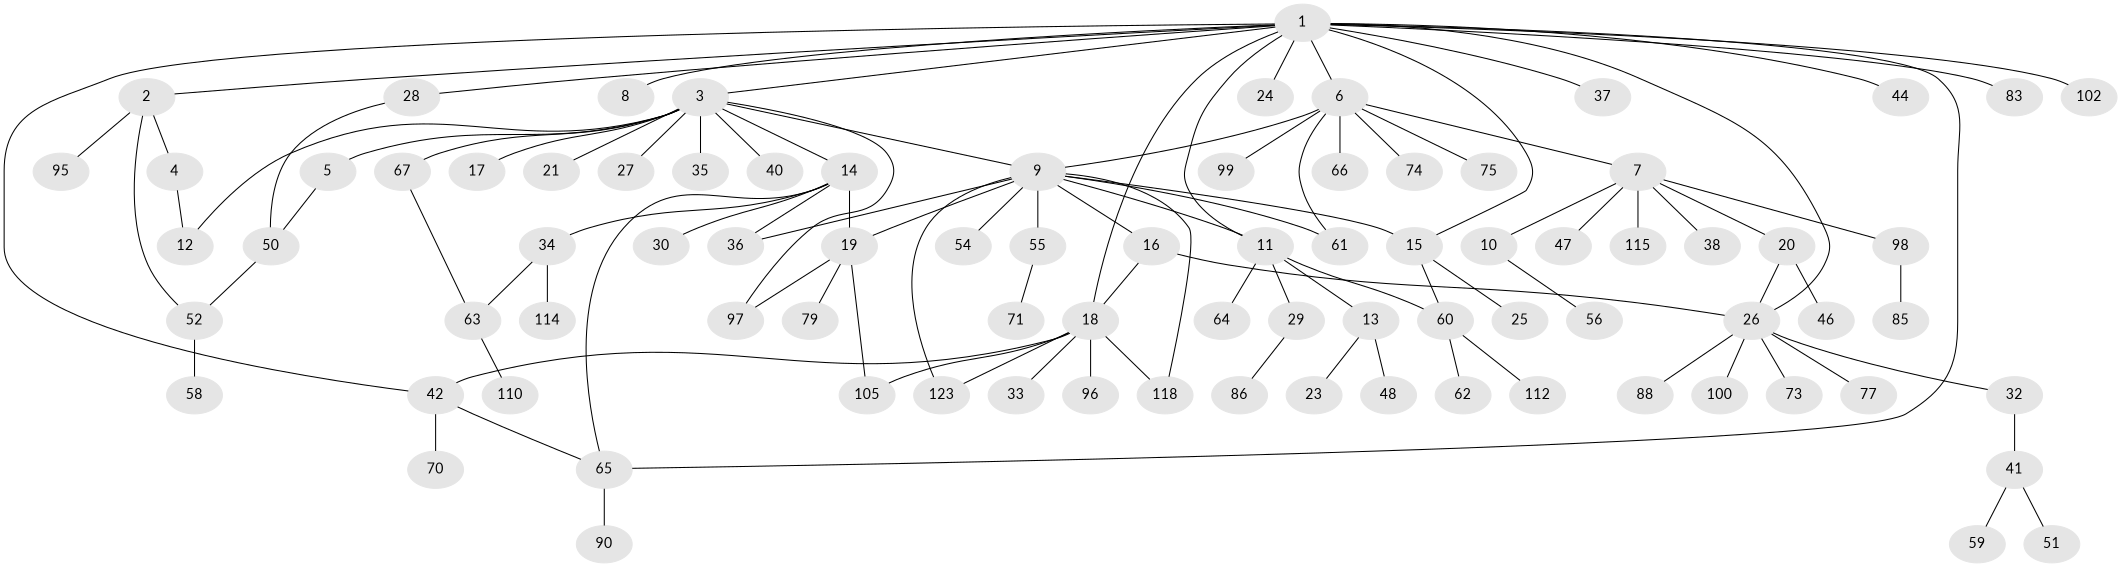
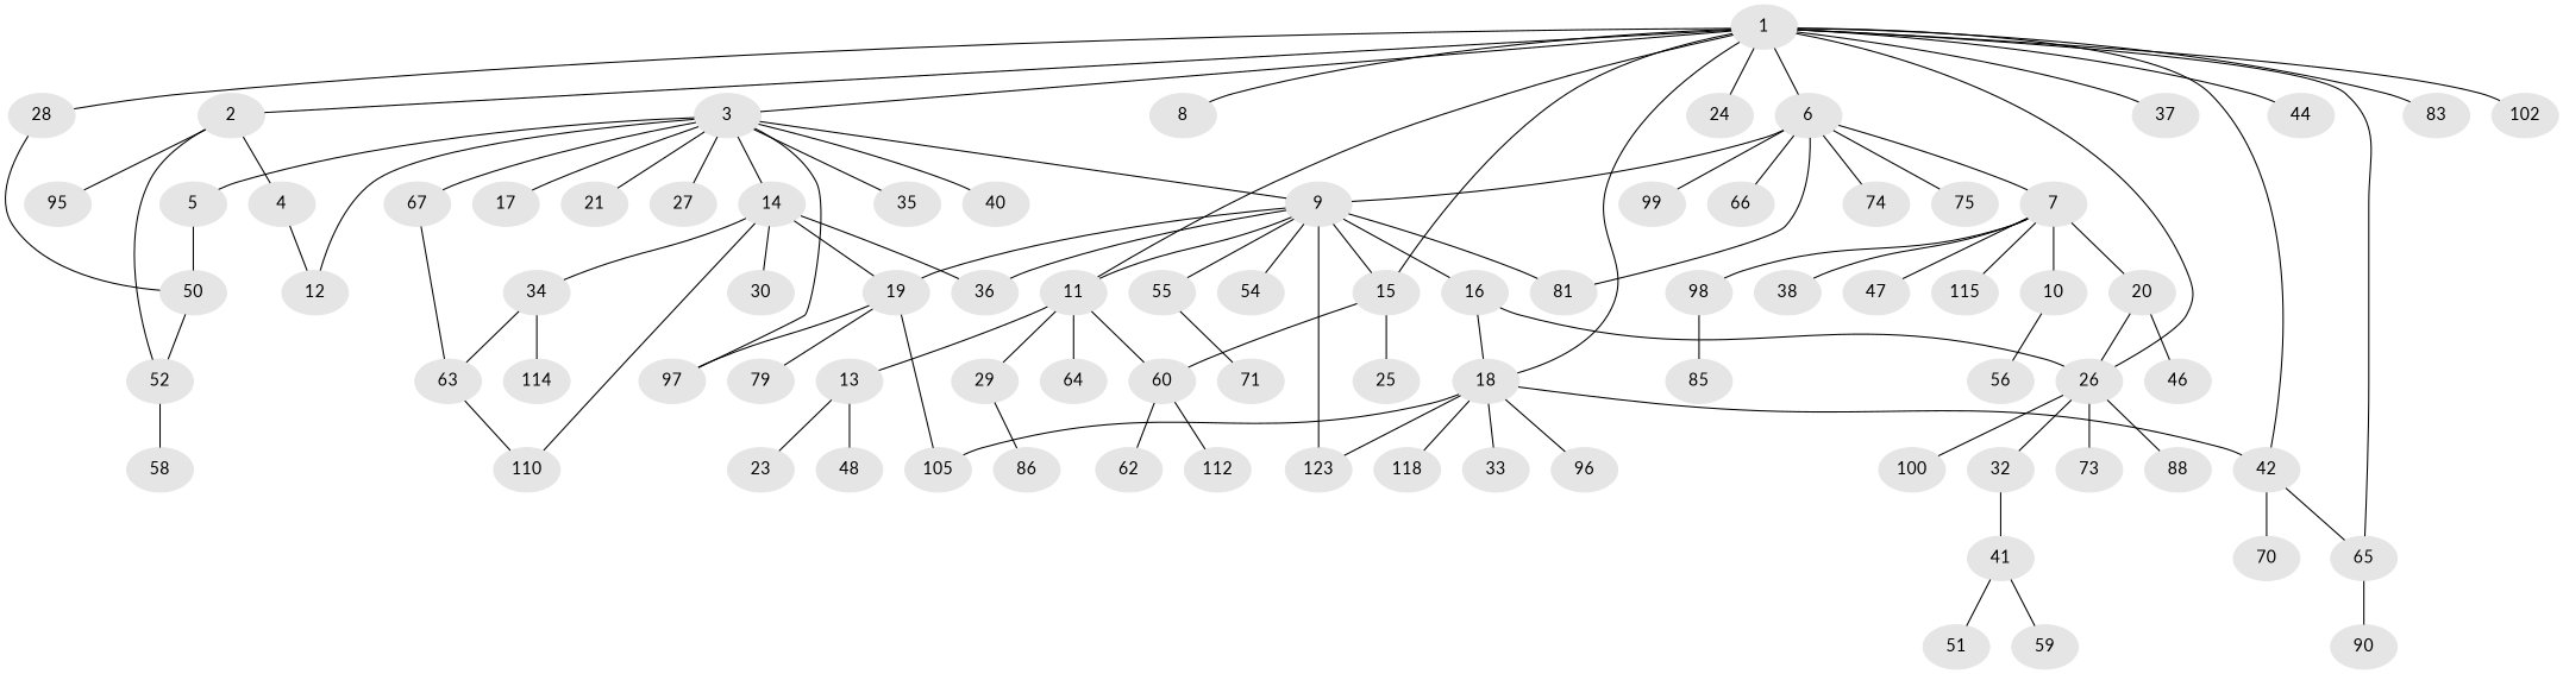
  graph {
    fontname=Lato
    node [color=gray90 fontname=Lato style=filled]
    edge [fontname=Lato]
    1
    2
    3
    6 [super="+39+89"]
    8
    11 [super="+57+119+113"]
    15
    18
    24
    26 [super="+31+43"]
    28
    37 [super="+117"]
    42 [super="+92"]
    44
    65
    83
    102
    4
    52 [super="+104"]
    95
    5
    9
    12
    14 [super="+68+22+45+94+107"]
    17
    21
    27
    35
    40
    67
    97
    7
-   61
+   61 [label=81]
    66
    74
    75
    99
    13 [super="+80"]
    29
    60
    64
    25
    118
    123
    33 [super="+78"]
    96
    105
    32
    73
-   77
    88 [super="+108"]
    100 [super="+103"]
    50 [super="+53+91+121+122"]
    70
    90
    58
    16
    19
    36
    54 [super="+116"]
    55 [super="+84"]
    30
    34
    63
    10 [super="+49"]
    20
    38
    47
    98
    115 [super="+120"]
    56
    46
    85
    79
    71
    23
    48
    86
    62 [super="+106"]
    112
    114
    41
    51
    59
    110
    1 -- 2
    1 -- 3
    1 -- 6
    1 -- 8
    1 -- 11
    1 -- 15
    1 -- 18
    1 -- 24
    1 -- 26
    1 -- 28
    1 -- 37
    1 -- 42
    1 -- 44
    1 -- 65
    1 -- 83
    1 -- 102
    2 -- 4
    2 -- 52
    2 -- 95
    3 -- 5
    3 -- 9
    3 -- 12
    3 -- 14
    3 -- 17
    3 -- 21
    3 -- 27
    3 -- 35
    3 -- 40
    3 -- 67
    3 -- 97
    6 -- 9
    6 -- 7
    6 -- 61
    6 -- 66
    6 -- 74
    6 -- 75
    6 -- 99
    11 -- 13
    11 -- 29
    11 -- 60
    11 -- 64
    15 -- 60
    15 -- 25
    18 -- 42
    18 -- 118
    18 -- 123
    18 -- 33
    18 -- 96
    18 -- 105
    26 -- 32
    26 -- 73
-   26 -- 77
    26 -- 88
    26 -- 100
    28 -- 50
    42 -- 65
    42 -- 70
    65 -- 90
    4 -- 12
    52 -- 58
    5 -- 50
    9 -- 11
    9 -- 15
    9 -- 61
-   9 -- 118
    9 -- 123
    9 -- 16
    9 -- 19
    9 -- 36
    9 -- 54
    9 -- 55
-   14 -- 65
+   14 -- 110
    14 -- 19
    14 -- 36
    14 -- 30
    14 -- 34
    67 -- 63
    7 -- 10
    7 -- 20
    7 -- 38
    7 -- 47
    7 -- 98
    7 -- 115
    13 -- 23
    13 -- 48
    29 -- 86
    60 -- 62
    60 -- 112
    32 -- 41
    50 -- 52
    16 -- 18
    16 -- 26
    19 -- 97
    19 -- 105
    19 -- 79
    55 -- 71
    34 -- 63
    34 -- 114
    63 -- 110
    10 -- 56
    20 -- 26
    20 -- 46
    98 -- 85
    41 -- 51
    41 -- 59
  }
